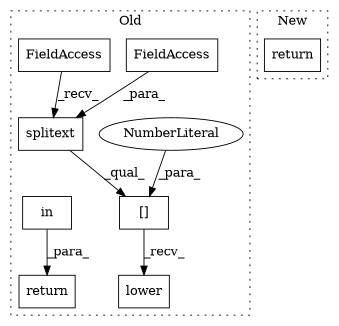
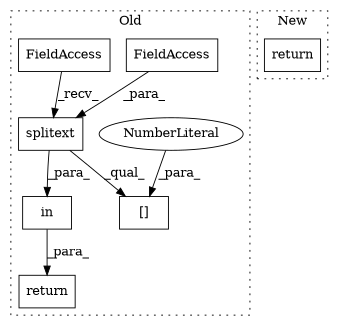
  digraph {
    node [a=32 l=7 s=3538 shape=box]
-   n1 [label=lower s=3567]
    n2 [a=105 l=75 label=in]
    n3 [a=41 label=return s=3526]
    n4 [a=2 l="26,1" label="[]" s="3538,3565"]
    n5 [a=34 l=1 label=NumberLiteral s=3564 shape=ellipse]
    n6 [l="9,1" label=splitext s="3546,3562"]
    n7 [a=22 label=FieldAccess s=3555]
    n8 [a=22 l=2 label=FieldAccess]
    n9 [a=41 label=return s=3879]
    subgraph cluster_1 {
      label=Old
      style=dotted
-     n1
      n2
      n3
      n4
      n5
      n6
      n7
      n8
    }
    subgraph cluster_2 {
      label=New
      style=dotted
      n9
    }
    n2 -> n3 [label=_para_]
-   n4 -> n1 [label=_recv_]
    n5 -> n4 [label=_para_]
+   n6 -> n2 [label=_para_]
    n6 -> n4 [label=_qual_]
    n7 -> n6 [label=_para_]
    n8 -> n6 [label=_recv_]
  }
